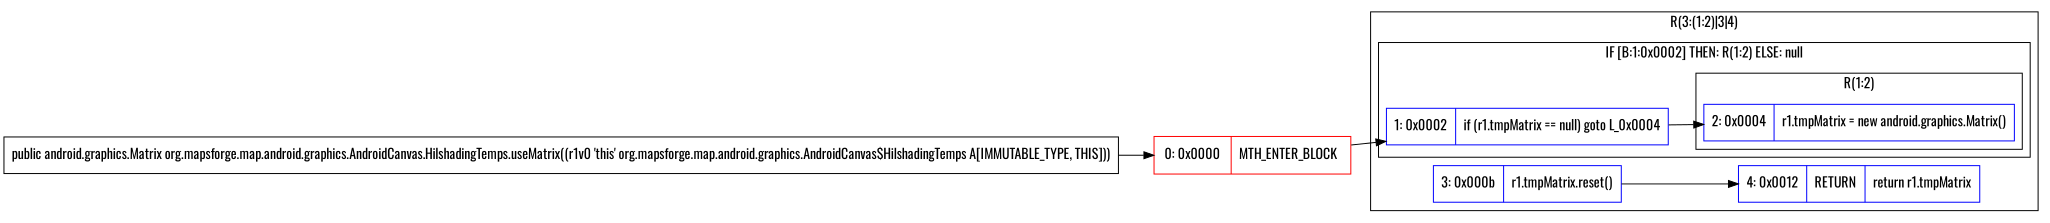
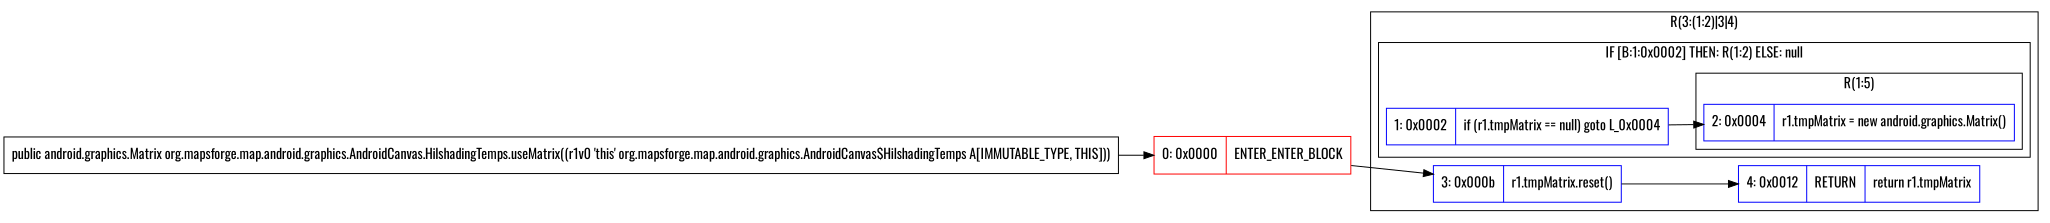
  digraph {
    fontname=Oswald
    rankdir=LR
    node [color=blue fontname=Oswald shape=record]
    edge [fontname=Oswald]
    n1 [label="{2\:\ 0x0004|r1.tmpMatrix = new android.graphics.Matrix()\l}"]
    n2 [label="{1\:\ 0x0002|if (r1.tmpMatrix == null) goto L_0x0004\l}"]
    n3 [label="{3\:\ 0x000b|r1.tmpMatrix.reset()\l}"]
    n4 [label="{4\:\ 0x0012|RETURN\l|return r1.tmpMatrix\l}"]
-   n5 [color=red label="{0\:\ 0x0000|MTH_ENTER_BLOCK\l}"]
+   n5 [color=red label="{0\:\ 0x0000|ENTER_ENTER_BLOCK\l}"]
    n6 [label="{public android.graphics.Matrix org.mapsforge.map.android.graphics.AndroidCanvas.HilshadingTemps.useMatrix((r1v0 'this' org.mapsforge.map.android.graphics.AndroidCanvas$HilshadingTemps A[IMMUTABLE_TYPE, THIS])) }" color=""]
    subgraph cluster_1 {
      label="R(3:(1:2)|3|4)"
      n3
      n4
      subgraph cluster_2 {
        label="IF [B:1:0x0002] THEN: R(1:2) ELSE: null"
        n2
        subgraph cluster_3 {
-         label="R(1:2)"
+         label="R(1:5)"
          n1
        }
      }
    }
    n2 -> n1
    n3 -> n4
-   n5 -> n2
+   n5 -> n3
    n6 -> n5
  }
